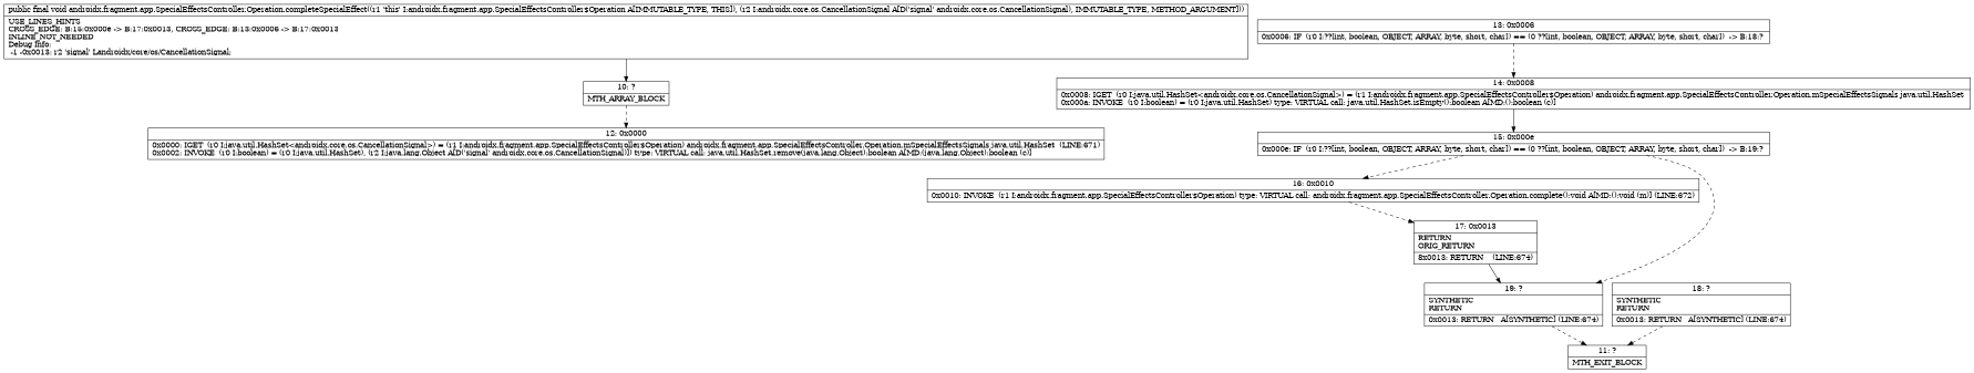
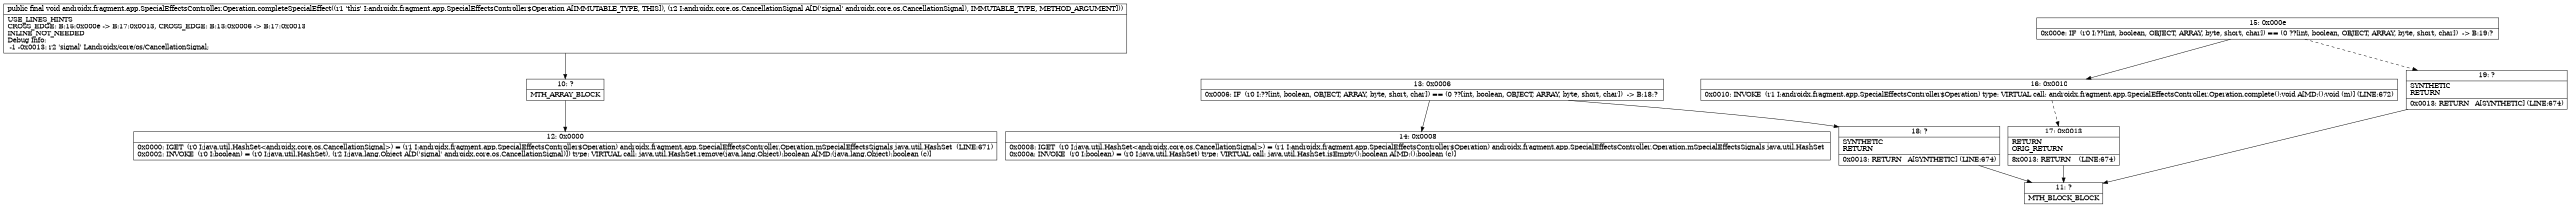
  digraph {
    node [shape=record]
    n1 [label="{10\:\ ?|MTH_ARRAY_BLOCK\l}"]
    n2 [label="{12\:\ 0x0000|0x0000: IGET  (r0 I:java.util.HashSet\<androidx.core.os.CancellationSignal\>) = (r1 I:androidx.fragment.app.SpecialEffectsController$Operation) androidx.fragment.app.SpecialEffectsController.Operation.mSpecialEffectsSignals java.util.HashSet  (LINE:671)\l0x0002: INVOKE  (r0 I:boolean) = (r0 I:java.util.HashSet), (r2 I:java.lang.Object A[D('signal' androidx.core.os.CancellationSignal)]) type: VIRTUAL call: java.util.HashSet.remove(java.lang.Object):boolean A[MD:(java.lang.Object):boolean (c)]\l}"]
    n3 [label="{13\:\ 0x0006|0x0006: IF  (r0 I:??[int, boolean, OBJECT, ARRAY, byte, short, char]) == (0 ??[int, boolean, OBJECT, ARRAY, byte, short, char])  \-\> B:18:? \l}"]
    n4 [label="{14\:\ 0x0008|0x0008: IGET  (r0 I:java.util.HashSet\<androidx.core.os.CancellationSignal\>) = (r1 I:androidx.fragment.app.SpecialEffectsController$Operation) androidx.fragment.app.SpecialEffectsController.Operation.mSpecialEffectsSignals java.util.HashSet \l0x000a: INVOKE  (r0 I:boolean) = (r0 I:java.util.HashSet) type: VIRTUAL call: java.util.HashSet.isEmpty():boolean A[MD:():boolean (c)]\l}"]
    n5 [label="{18\:\ ?|SYNTHETIC\lRETURN\l|0x0013: RETURN   A[SYNTHETIC] (LINE:674)\l}"]
    n6 [label="{15\:\ 0x000e|0x000e: IF  (r0 I:??[int, boolean, OBJECT, ARRAY, byte, short, char]) == (0 ??[int, boolean, OBJECT, ARRAY, byte, short, char])  \-\> B:19:? \l}"]
-   n7 [label="{11\:\ ?|MTH_EXIT_BLOCK\l}"]
+   n7 [label="{11\:\ ?|MTH_BLOCK_BLOCK\l}"]
    n8 [label="{16\:\ 0x0010|0x0010: INVOKE  (r1 I:androidx.fragment.app.SpecialEffectsController$Operation) type: VIRTUAL call: androidx.fragment.app.SpecialEffectsController.Operation.complete():void A[MD:():void (m)] (LINE:672)\l}"]
    n9 [label="{19\:\ ?|SYNTHETIC\lRETURN\l|0x0013: RETURN   A[SYNTHETIC] (LINE:674)\l}"]
    n10 [label="{17\:\ 0x0013|RETURN\lORIG_RETURN\l|8x0013: RETURN    (LINE:674)\l}"]
    n11 [label="{public final void androidx.fragment.app.SpecialEffectsController.Operation.completeSpecialEffect((r1 'this' I:androidx.fragment.app.SpecialEffectsController$Operation A[IMMUTABLE_TYPE, THIS]), (r2 I:androidx.core.os.CancellationSignal A[D('signal' androidx.core.os.CancellationSignal), IMMUTABLE_TYPE, METHOD_ARGUMENT]))  | USE_LINES_HINTS\lCROSS_EDGE: B:15:0x000e \-\> B:17:0x0013, CROSS_EDGE: B:13:0x0006 \-\> B:17:0x0013\lINLINE_NOT_NEEDED\lDebug Info:\l  \-1 \-0x0013: r2 'signal' Landroidx\/core\/os\/CancellationSignal;\l}"]
-   n1 -> n2 [style=dashed]
-   n3 -> n4 [style=dashed]
-   n4 -> n6
-   n5 -> n7 [style=dashed]
-   n6 -> n8 [style=dashed]
+   n1 -> n2
+   n3 -> n4 [style=solid]
+   n3 -> n5
+   n5 -> n7
+   n6 -> n8 [style=solid]
    n6 -> n9 [style=dashed]
    n8 -> n10 [style=dashed]
-   n9 -> n7 [style=dashed]
-   n10 -> n9
+   n9 -> n7
+   n10 -> n7
    n11 -> n1
  }
